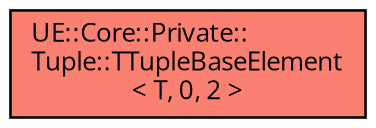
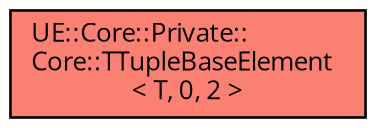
  digraph {
    rankdir=LR
    fontname="Open Sans"
-   n1 [color=black fillcolor=salmon fontname="Open Sans" fontsize=10 height=0.2 label="UE::Core::Private::\lTuple::TTupleBaseElement\l\< T, 0, 2 \>" shape=box style=filled width=0.4]
+   n1 [color=black fillcolor=salmon fontname="Open Sans" fontsize=10 height=0.2 label="UE::Core::Private::\lCore::TTupleBaseElement\l\< T, 0, 2 \>" shape=box style=filled width=0.4]
  }
